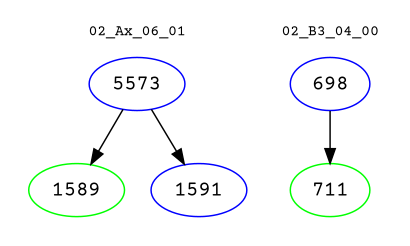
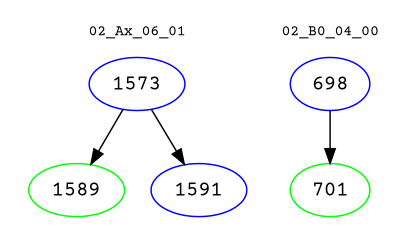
  digraph {
    fontname="Courier Prime"
    node [color=blue fontname="Courier Prime"]
    edge [color=black fontname="Courier Prime"]
-   n1 [label=5573]
+   n1 [label=1573]
    n2 [color=green label=1589]
    n3 [label=1591]
    n4 [label=698]
-   n5 [color=green label=711]
+   n5 [color=green label=701]
    subgraph cluster_1 {
      color=white
      fontsize=10
      label="02_Ax_06_01"
      n1
      n2
      n3
    }
    subgraph cluster_2 {
      color=white
      fontsize=10
-     label="02_B3_04_00"
+     label="02_B0_04_00"
      n4
      n5
    }
    n1 -> n2
    n1 -> n3
    n4 -> n5
  }
